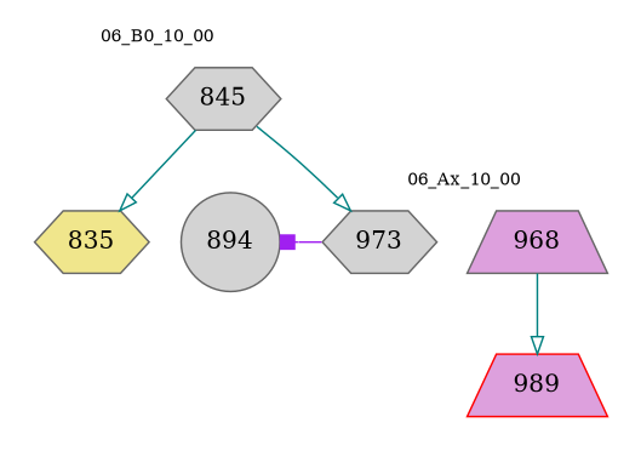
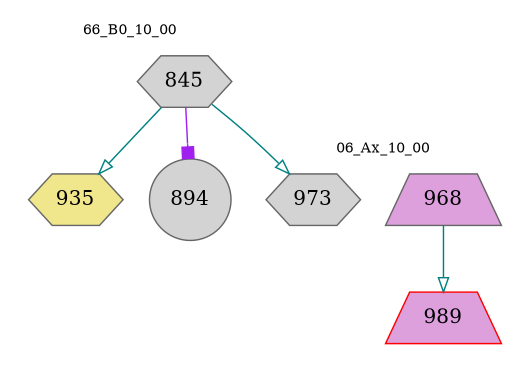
  digraph {
    node [color=gray40 fillcolor=lightgrey shape=hexagon style=filled]
    edge [arrowhead=onormal color=teal]
    n1 [fillcolor=plum label=968 shape=trapezium]
    n2 [color=red fillcolor=plum label=989 shape=trapezium]
    n3 [label=973]
    n4 [label=845]
-   n5 [fillcolor=khaki label=835]
+   n5 [fillcolor=khaki label=935]
    n6 [label=894 shape=circle]
    subgraph cluster_1 {
      color=white
      fontsize=10
      label="06_Ax_10_00"
      n1
      n2
      n3
    }
    subgraph cluster_2 {
      color=white
      fontsize=10
-     label="06_B0_10_00"
+     label="66_B0_10_00"
      n4
      n5
      n6
    }
    n1 -> n2
    n4 -> n3
    n4 -> n5
-   n3 -> n6 [arrowhead=box color=purple]
+   n4 -> n6 [arrowhead=box color=purple]
  }
